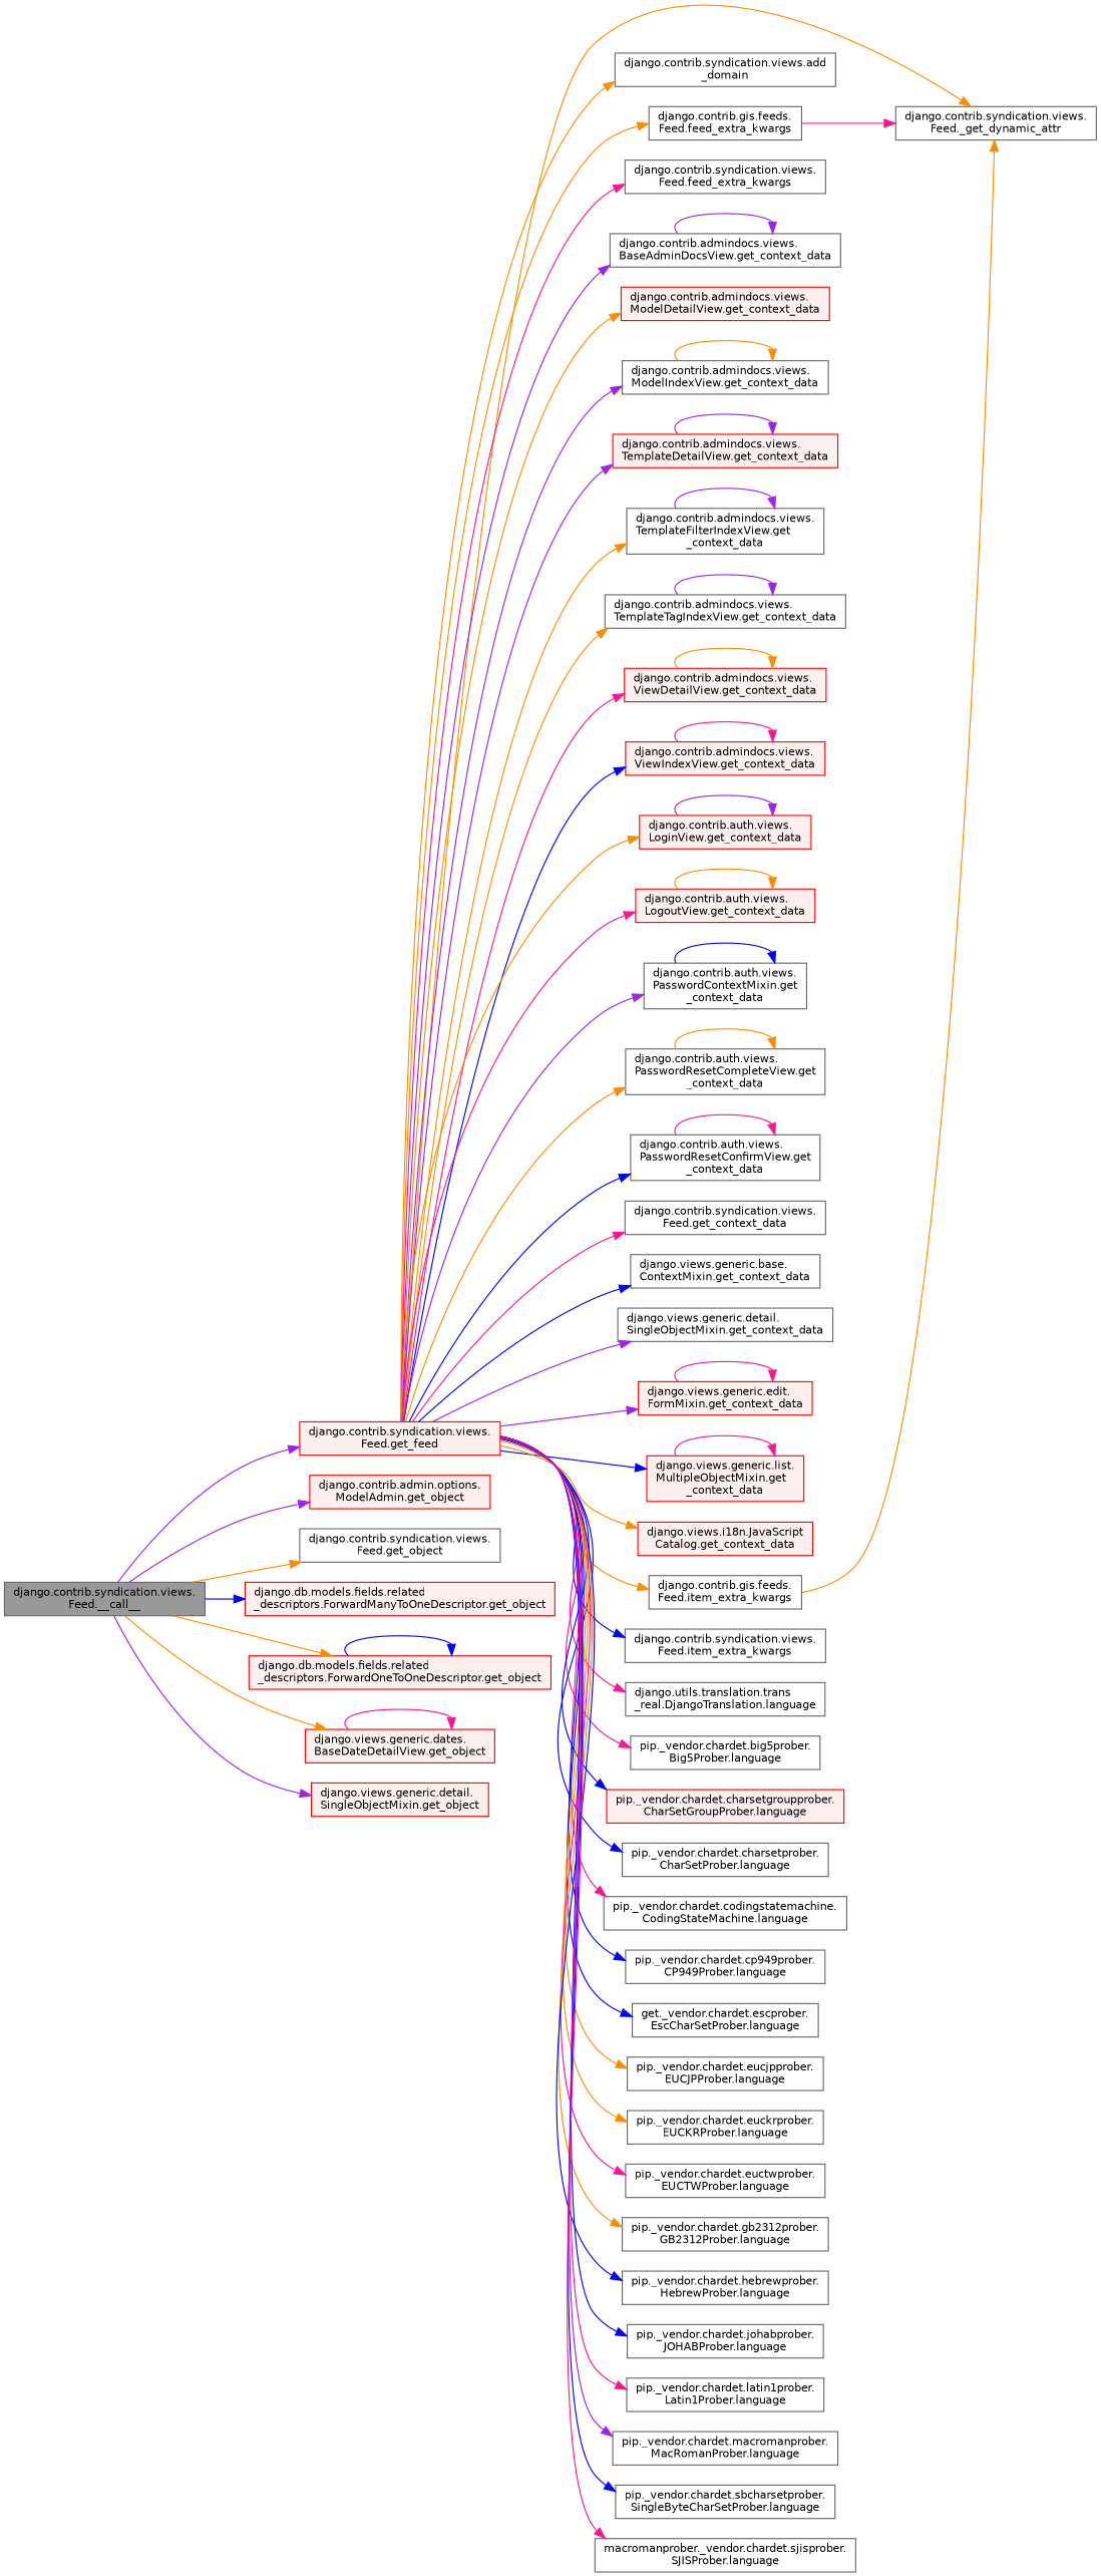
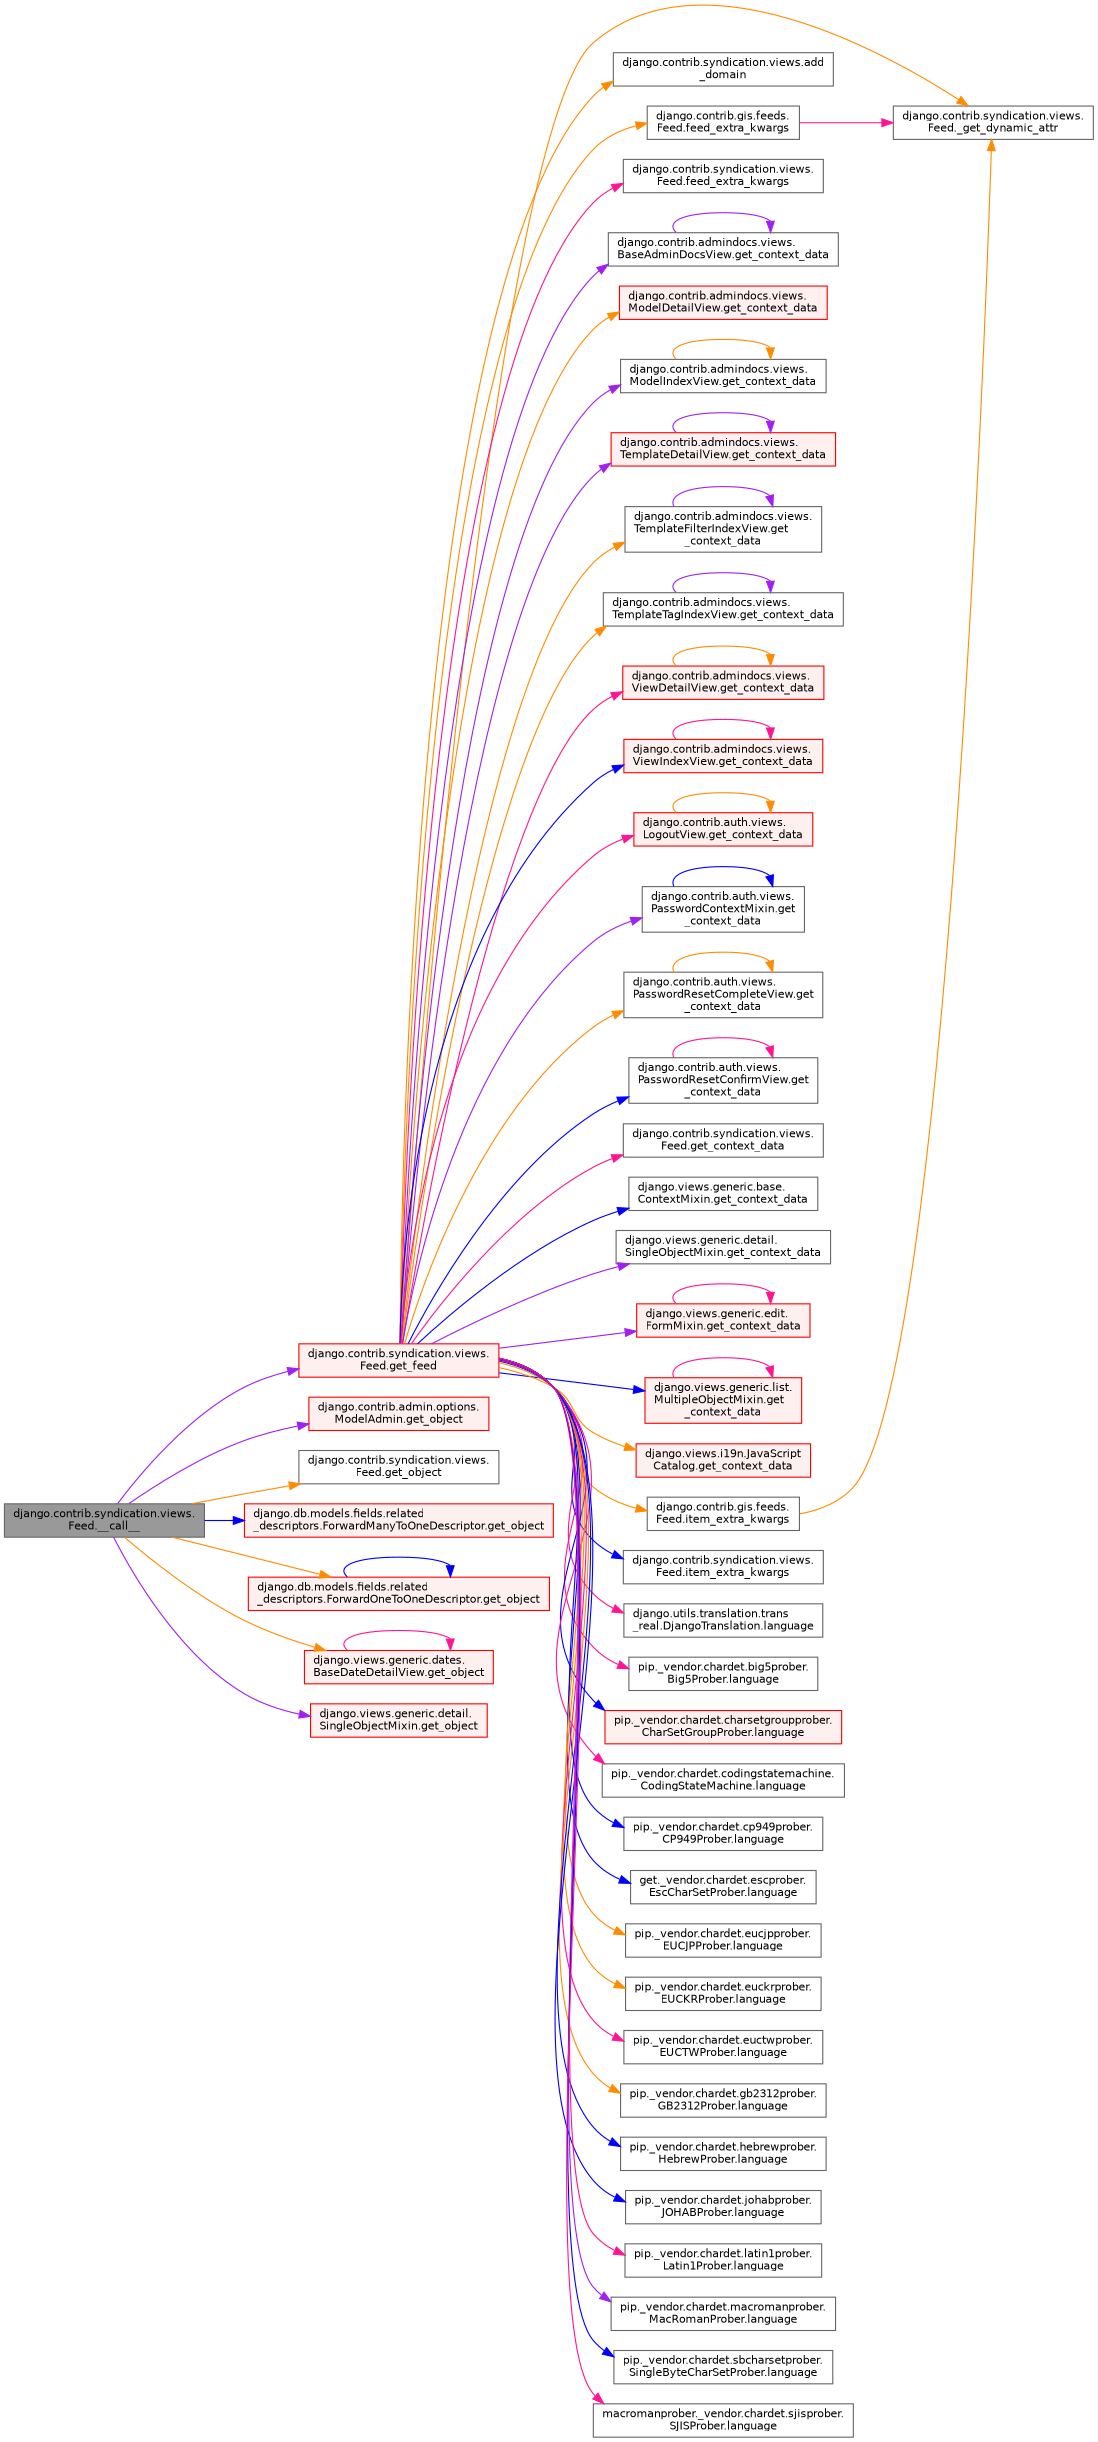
  digraph {
    rankdir=LR
    node [color=grey40 fillcolor=white fontname=Helvetica fontsize=10 shape=box style=filled]
    edge [color=darkorange fontname=Helvetica fontsize=10 labelfontname=Helvetica labelfontsize=10 style=solid]
    n1 [color=gray40 fillcolor=grey60 fontcolor=black height=0.2 label="django.contrib.syndication.views.\lFeed.__call__" width=0.4]
    n2 [color=red fillcolor="#FFF0F0" height=0.2 label="django.contrib.syndication.views.\lFeed.get_feed" width=0.4]
    n3 [color=red fillcolor="#FFF0F0" height=0.2 label="django.contrib.admin.options.\lModelAdmin.get_object" width=0.4]
    n4 [height=0.2 label="django.contrib.syndication.views.\lFeed.get_object" width=0.4]
    n5 [color=red fillcolor="#FFF0F0" height=0.2 label="django.db.models.fields.related\l_descriptors.ForwardManyToOneDescriptor.get_object" width=0.4]
    n6 [color=red fillcolor="#FFF0F0" height=0.2 label="django.db.models.fields.related\l_descriptors.ForwardOneToOneDescriptor.get_object" width=0.4]
    n7 [color=red fillcolor="#FFF0F0" height=0.2 label="django.views.generic.dates.\lBaseDateDetailView.get_object" width=0.4]
    n8 [color=red fillcolor="#FFF0F0" height=0.2 label="django.views.generic.detail.\lSingleObjectMixin.get_object" width=0.4]
    n9 [height=0.2 label="django.contrib.syndication.views.\lFeed._get_dynamic_attr" width=0.4]
    n10 [height=0.2 label="django.contrib.syndication.views.add\l_domain" width=0.4]
    n11 [height=0.2 label="django.contrib.gis.feeds.\lFeed.feed_extra_kwargs" width=0.4]
    n12 [height=0.2 label="django.contrib.syndication.views.\lFeed.feed_extra_kwargs" width=0.4]
    n13 [height=0.2 label="django.contrib.admindocs.views.\lBaseAdminDocsView.get_context_data" width=0.4]
    n14 [color=red fillcolor="#FFF0F0" height=0.2 label="django.contrib.admindocs.views.\lModelDetailView.get_context_data" width=0.4]
    n15 [height=0.2 label="django.contrib.admindocs.views.\lModelIndexView.get_context_data" width=0.4]
    n16 [color=red fillcolor="#FFF0F0" height=0.2 label="django.contrib.admindocs.views.\lTemplateDetailView.get_context_data" width=0.4]
    n17 [height=0.2 label="django.contrib.admindocs.views.\lTemplateFilterIndexView.get\l_context_data" width=0.4]
    n18 [height=0.2 label="django.contrib.admindocs.views.\lTemplateTagIndexView.get_context_data" width=0.4]
    n19 [color=red fillcolor="#FFF0F0" height=0.2 label="django.contrib.admindocs.views.\lViewDetailView.get_context_data" width=0.4]
    n20 [color=red fillcolor="#FFF0F0" height=0.2 label="django.contrib.admindocs.views.\lViewIndexView.get_context_data" width=0.4]
-   n21 [color=red fillcolor="#FFF0F0" height=0.2 label="django.contrib.auth.views.\lLoginView.get_context_data" width=0.4]
    n22 [color=red fillcolor="#FFF0F0" height=0.2 label="django.contrib.auth.views.\lLogoutView.get_context_data" width=0.4]
    n23 [height=0.2 label="django.contrib.auth.views.\lPasswordContextMixin.get\l_context_data" width=0.4]
    n24 [height=0.2 label="django.contrib.auth.views.\lPasswordResetCompleteView.get\l_context_data" width=0.4]
    n25 [height=0.2 label="django.contrib.auth.views.\lPasswordResetConfirmView.get\l_context_data" width=0.4]
    n26 [height=0.2 label="django.contrib.syndication.views.\lFeed.get_context_data" width=0.4]
    n27 [height=0.2 label="django.views.generic.base.\lContextMixin.get_context_data" width=0.4]
    n28 [height=0.2 label="django.views.generic.detail.\lSingleObjectMixin.get_context_data" width=0.4]
    n29 [color=red fillcolor="#FFF0F0" height=0.2 label="django.views.generic.edit.\lFormMixin.get_context_data" width=0.4]
    n30 [color=red fillcolor="#FFF0F0" height=0.2 label="django.views.generic.list.\lMultipleObjectMixin.get\l_context_data" width=0.4]
-   n31 [color=red fillcolor="#FFF0F0" height=0.2 label="django.views.i18n.JavaScript\lCatalog.get_context_data" width=0.4]
+   n31 [color=red fillcolor="#FFF0F0" height=0.2 label="django.views.i19n.JavaScript\lCatalog.get_context_data" width=0.4]
    n32 [height=0.2 label="django.contrib.gis.feeds.\lFeed.item_extra_kwargs" width=0.4]
    n33 [height=0.2 label="django.contrib.syndication.views.\lFeed.item_extra_kwargs" width=0.4]
    n34 [height=0.2 label="django.utils.translation.trans\l_real.DjangoTranslation.language" width=0.4]
    n35 [height=0.2 label="pip._vendor.chardet.big5prober.\lBig5Prober.language" width=0.4]
    n36 [color=red fillcolor="#FFF0F0" height=0.2 label="pip._vendor.chardet.charsetgroupprober.\lCharSetGroupProber.language" width=0.4]
-   n37 [height=0.2 label="pip._vendor.chardet.charsetprober.\lCharSetProber.language" width=0.4]
    n38 [height=0.2 label="pip._vendor.chardet.codingstatemachine.\lCodingStateMachine.language" width=0.4]
    n39 [height=0.2 label="pip._vendor.chardet.cp949prober.\lCP949Prober.language" width=0.4]
    n40 [height=0.2 label="get._vendor.chardet.escprober.\lEscCharSetProber.language" width=0.4]
    n41 [height=0.2 label="pip._vendor.chardet.eucjpprober.\lEUCJPProber.language" width=0.4]
    n42 [height=0.2 label="pip._vendor.chardet.euckrprober.\lEUCKRProber.language" width=0.4]
    n43 [height=0.2 label="pip._vendor.chardet.euctwprober.\lEUCTWProber.language" width=0.4]
    n44 [height=0.2 label="pip._vendor.chardet.gb2312prober.\lGB2312Prober.language" width=0.4]
    n45 [height=0.2 label="pip._vendor.chardet.hebrewprober.\lHebrewProber.language" width=0.4]
    n46 [height=0.2 label="pip._vendor.chardet.johabprober.\lJOHABProber.language" width=0.4]
    n47 [height=0.2 label="pip._vendor.chardet.latin1prober.\lLatin1Prober.language" width=0.4]
    n48 [height=0.2 label="pip._vendor.chardet.macromanprober.\lMacRomanProber.language" width=0.4]
    n49 [height=0.2 label="pip._vendor.chardet.sbcharsetprober.\lSingleByteCharSetProber.language" width=0.4]
    n50 [height=0.2 label="macromanprober._vendor.chardet.sjisprober.\lSJISProber.language" width=0.4]
    n1 -> n2 [color=purple]
    n1 -> n3 [color=purple]
    n1 -> n4
    n1 -> n5 [color=blue]
    n1 -> n6
    n1 -> n7
    n1 -> n8 [color=purple]
    n2 -> n9
    n2 -> n10
    n2 -> n11
    n2 -> n12 [color=deeppink]
    n2 -> n13 [color=purple]
    n2 -> n14
    n2 -> n15 [color=purple]
    n2 -> n16 [color=purple]
    n2 -> n17
    n2 -> n18
    n2 -> n19 [color=deeppink]
    n2 -> n20 [color=blue]
-   n2 -> n21
    n2 -> n22 [color=deeppink]
    n2 -> n23 [color=purple]
    n2 -> n24
    n2 -> n25 [color=blue]
    n2 -> n26 [color=deeppink]
    n2 -> n27 [color=blue]
    n2 -> n28 [color=purple]
    n2 -> n29 [color=purple]
    n2 -> n30 [color=blue]
    n2 -> n31
    n2 -> n32
    n2 -> n33 [color=blue]
    n2 -> n34 [color=deeppink]
    n2 -> n35 [color=deeppink]
    n2 -> n36 [color=blue]
-   n2 -> n37 [color=blue]
    n2 -> n38 [color=deeppink]
    n2 -> n39 [color=blue]
    n2 -> n40 [color=blue]
    n2 -> n41
    n2 -> n42
    n2 -> n43 [color=deeppink]
    n2 -> n44
    n2 -> n45 [color=blue]
    n2 -> n46 [color=blue]
    n2 -> n47 [color=deeppink]
    n2 -> n48 [color=purple]
    n2 -> n49 [color=blue]
    n2 -> n50 [color=deeppink]
    n6 -> n6 [color=blue]
    n7 -> n7 [color=deeppink]
    n11 -> n9 [color=deeppink]
    n13 -> n13 [color=purple]
    n15 -> n15
    n16 -> n16 [color=purple]
    n17 -> n17 [color=purple]
    n18 -> n18 [color=purple]
    n19 -> n19
    n20 -> n20 [color=deeppink]
-   n21 -> n21 [color=purple]
    n22 -> n22
    n23 -> n23 [color=blue]
    n24 -> n24
    n25 -> n25 [color=deeppink]
    n29 -> n29 [color=deeppink]
    n30 -> n30 [color=deeppink]
    n32 -> n9
  }
